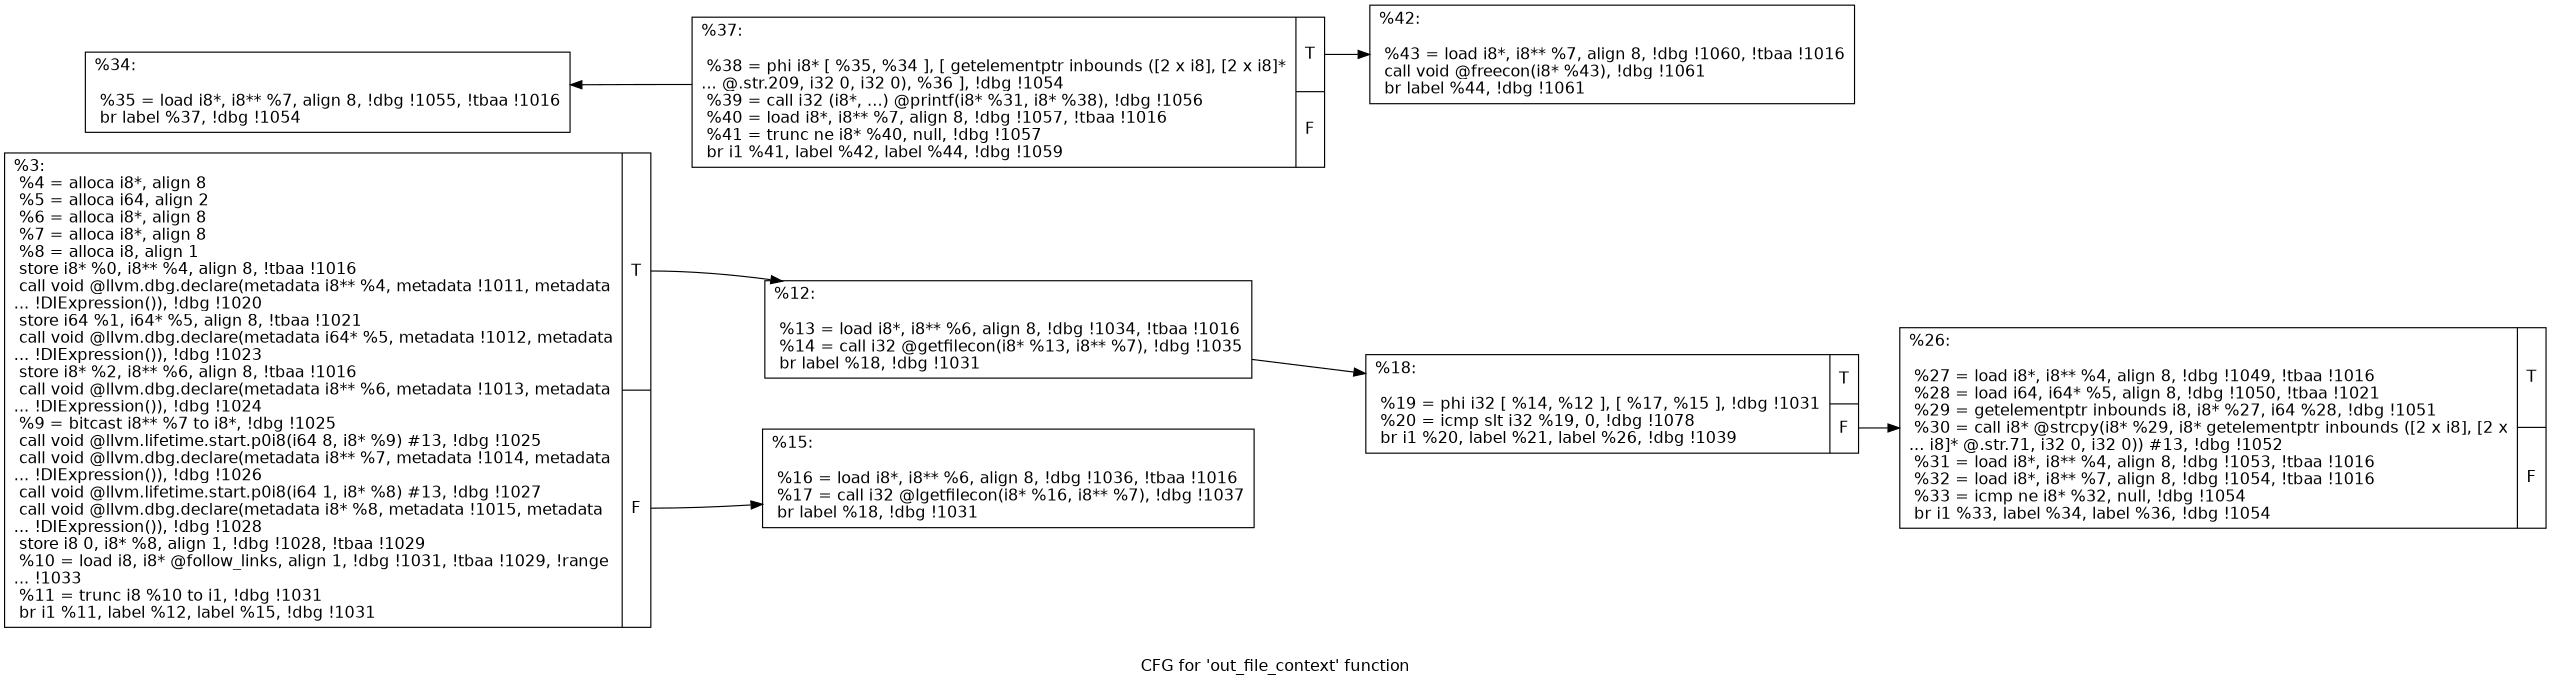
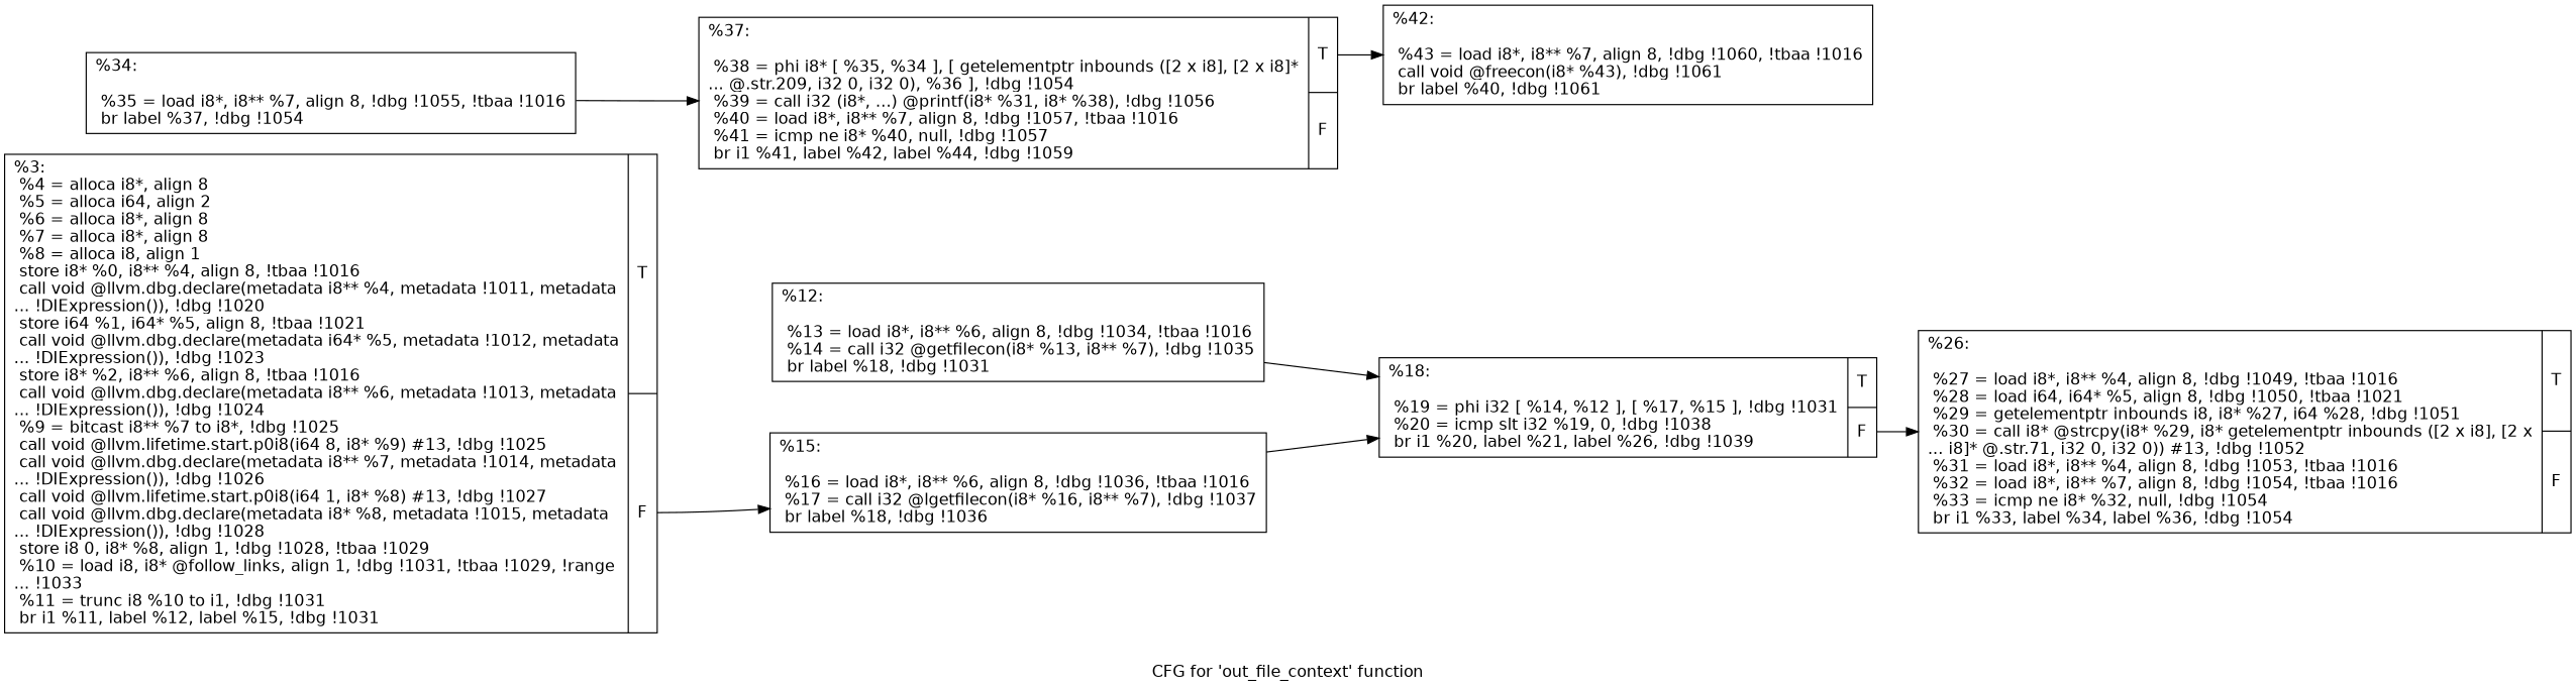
  digraph {
    fontname="DejaVu Sans"
    label="CFG for 'out_file_context' function"
    rankdir=LR
    node [fontname="DejaVu Sans" shape=record]
    edge [fontname="DejaVu Sans"]
    n1 [label="{%3:\l  %4 = alloca i8*, align 8\l  %5 = alloca i64, align 2\l  %6 = alloca i8*, align 8\l  %7 = alloca i8*, align 8\l  %8 = alloca i8, align 1\l  store i8* %0, i8** %4, align 8, !tbaa !1016\l  call void @llvm.dbg.declare(metadata i8** %4, metadata !1011, metadata\l... !DIExpression()), !dbg !1020\l  store i64 %1, i64* %5, align 8, !tbaa !1021\l  call void @llvm.dbg.declare(metadata i64* %5, metadata !1012, metadata\l... !DIExpression()), !dbg !1023\l  store i8* %2, i8** %6, align 8, !tbaa !1016\l  call void @llvm.dbg.declare(metadata i8** %6, metadata !1013, metadata\l... !DIExpression()), !dbg !1024\l  %9 = bitcast i8** %7 to i8*, !dbg !1025\l  call void @llvm.lifetime.start.p0i8(i64 8, i8* %9) #13, !dbg !1025\l  call void @llvm.dbg.declare(metadata i8** %7, metadata !1014, metadata\l... !DIExpression()), !dbg !1026\l  call void @llvm.lifetime.start.p0i8(i64 1, i8* %8) #13, !dbg !1027\l  call void @llvm.dbg.declare(metadata i8* %8, metadata !1015, metadata\l... !DIExpression()), !dbg !1028\l  store i8 0, i8* %8, align 1, !dbg !1028, !tbaa !1029\l  %10 = load i8, i8* @follow_links, align 1, !dbg !1031, !tbaa !1029, !range\l... !1033\l  %11 = trunc i8 %10 to i1, !dbg !1031\l  br i1 %11, label %12, label %15, !dbg !1031\l|{<s0>T|<s1>F}}"]
    n2 [label="{%12:\l\l  %13 = load i8*, i8** %6, align 8, !dbg !1034, !tbaa !1016\l  %14 = call i32 @getfilecon(i8* %13, i8** %7), !dbg !1035\l  br label %18, !dbg !1031\l}"]
-   n3 [label="{%15:\l\l  %16 = load i8*, i8** %6, align 8, !dbg !1036, !tbaa !1016\l  %17 = call i32 @lgetfilecon(i8* %16, i8** %7), !dbg !1037\l  br label %18, !dbg !1031\l}"]
-   n4 [label="{%18:\l\l  %19 = phi i32 [ %14, %12 ], [ %17, %15 ], !dbg !1031\l  %20 = icmp slt i32 %19, 0, !dbg !1078\l  br i1 %20, label %21, label %26, !dbg !1039\l|{<s0>T|<s1>F}}"]
+   n3 [label="{%15:\l\l  %16 = load i8*, i8** %6, align 8, !dbg !1036, !tbaa !1016\l  %17 = call i32 @lgetfilecon(i8* %16, i8** %7), !dbg !1037\l  br label %18, !dbg !1036\l}"]
+   n4 [label="{%18:\l\l  %19 = phi i32 [ %14, %12 ], [ %17, %15 ], !dbg !1031\l  %20 = icmp slt i32 %19, 0, !dbg !1038\l  br i1 %20, label %21, label %26, !dbg !1039\l|{<s0>T|<s1>F}}"]
    n5 [label="{%26:\l\l  %27 = load i8*, i8** %4, align 8, !dbg !1049, !tbaa !1016\l  %28 = load i64, i64* %5, align 8, !dbg !1050, !tbaa !1021\l  %29 = getelementptr inbounds i8, i8* %27, i64 %28, !dbg !1051\l  %30 = call i8* @strcpy(i8* %29, i8* getelementptr inbounds ([2 x i8], [2 x\l... i8]* @.str.71, i32 0, i32 0)) #13, !dbg !1052\l  %31 = load i8*, i8** %4, align 8, !dbg !1053, !tbaa !1016\l  %32 = load i8*, i8** %7, align 8, !dbg !1054, !tbaa !1016\l  %33 = icmp ne i8* %32, null, !dbg !1054\l  br i1 %33, label %34, label %36, !dbg !1054\l|{<s0>T|<s1>F}}"]
    n6 [label="{%34:\l\l  %35 = load i8*, i8** %7, align 8, !dbg !1055, !tbaa !1016\l  br label %37, !dbg !1054\l}"]
-   n7 [label="{%37:\l\l  %38 = phi i8* [ %35, %34 ], [ getelementptr inbounds ([2 x i8], [2 x i8]*\l... @.str.209, i32 0, i32 0), %36 ], !dbg !1054\l  %39 = call i32 (i8*, ...) @printf(i8* %31, i8* %38), !dbg !1056\l  %40 = load i8*, i8** %7, align 8, !dbg !1057, !tbaa !1016\l  %41 = trunc ne i8* %40, null, !dbg !1057\l  br i1 %41, label %42, label %44, !dbg !1059\l|{<s0>T|<s1>F}}"]
-   n8 [label="{%42:\l\l  %43 = load i8*, i8** %7, align 8, !dbg !1060, !tbaa !1016\l  call void @freecon(i8* %43), !dbg !1061\l  br label %44, !dbg !1061\l}"]
-   n1 -> n2 [tailport=s0]
+   n7 [label="{%37:\l\l  %38 = phi i8* [ %35, %34 ], [ getelementptr inbounds ([2 x i8], [2 x i8]*\l... @.str.209, i32 0, i32 0), %36 ], !dbg !1054\l  %39 = call i32 (i8*, ...) @printf(i8* %31, i8* %38), !dbg !1056\l  %40 = load i8*, i8** %7, align 8, !dbg !1057, !tbaa !1016\l  %41 = icmp ne i8* %40, null, !dbg !1057\l  br i1 %41, label %42, label %44, !dbg !1059\l|{<s0>T|<s1>F}}"]
+   n8 [label="{%42:\l\l  %43 = load i8*, i8** %7, align 8, !dbg !1060, !tbaa !1016\l  call void @freecon(i8* %43), !dbg !1061\l  br label %40, !dbg !1061\l}"]
    n1 -> n3 [tailport=s1]
    n2 -> n4
+   n3 -> n4
    n4 -> n5 [tailport=s1]
-   n7 -> n6
+   n6 -> n7
    n7 -> n8 [tailport=s0]
  }
